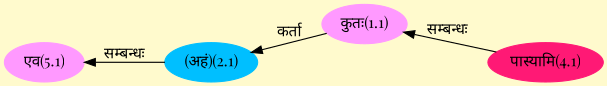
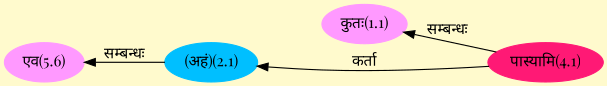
  digraph {
    bgcolor=lemonchiffon1
    compound=true
    fontname="Playfair Display"
    rankdir=LR
    node [color="#FF99FF" fontname="Playfair Display" style=filled]
    edge [dir=back fontname="Playfair Display"]
    n1 [label="कुतः(1.1)"]
    n2 [color="#FF1975" label="पास्यामि(4.1)"]
    n3 [color="#00BFFF" label="(अहं)(2.1)"]
-   n4 [label="एव(5.1)"]
+   n4 [label="एव(5.6)"]
    n1 -> n2 [label="सम्बन्धः"]
-   n3 -> n1 [label="कर्ता"]
+   n3 -> n2 [label="कर्ता"]
    n4 -> n3 [label="सम्बन्धः"]
  }
